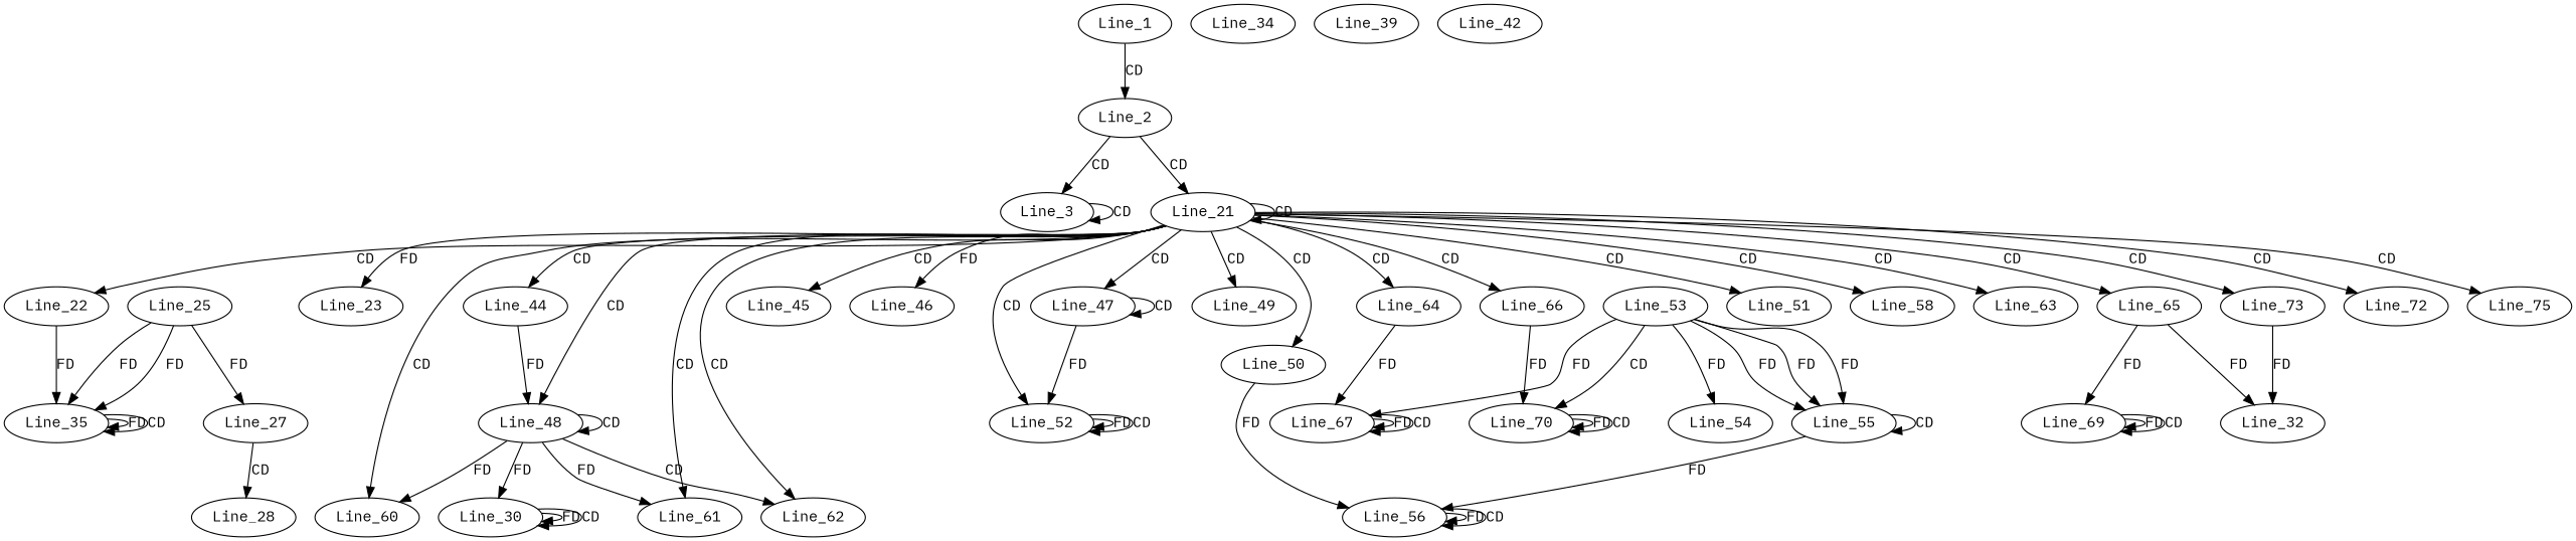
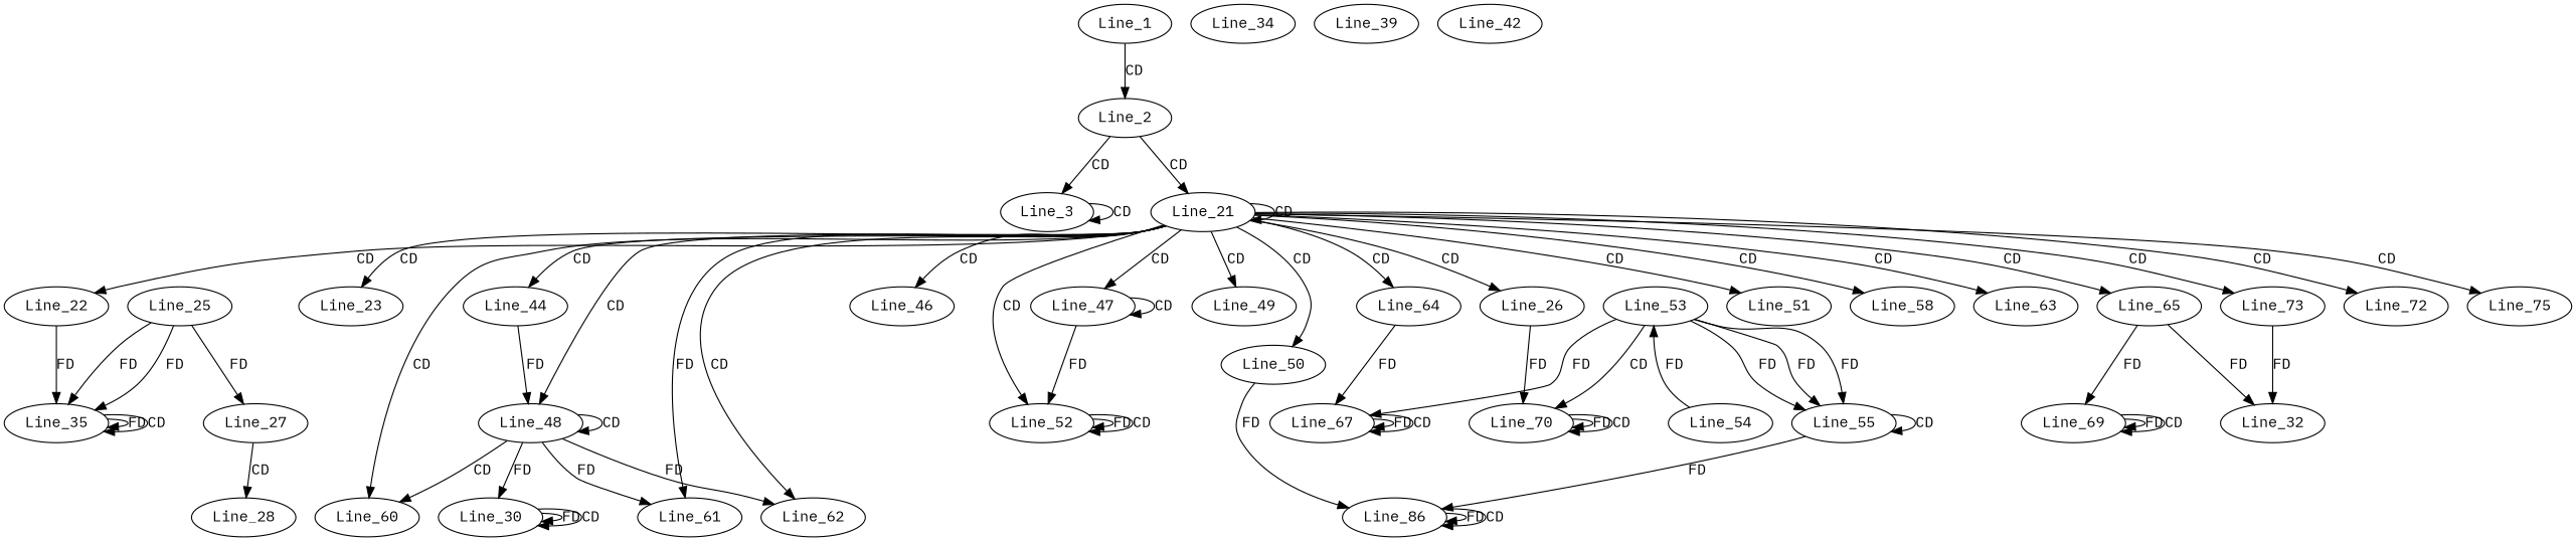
  digraph {
    fontname="IBM Plex Mono"
    node [fontname="IBM Plex Mono"]
    edge [fontname="IBM Plex Mono"]
    Line_1
    Line_2
    Line_3
    Line_21
    Line_22
    Line_23
    Line_44
-   Line_45
    Line_46
    Line_47
    Line_48
    Line_49
    Line_50
    Line_51
    Line_52
    Line_58
    Line_60
    Line_61
    Line_62
    Line_63
    Line_64
    Line_65
-   Line_66
+   Line_66 [label=Line_26]
    Line_72
    Line_73
    n26 [label=Line_75]
    Line_35
    Line_30
-   Line_56
+   Line_56 [label=Line_86]
    n30 [label=Line_67]
    Line_69
    Line_32
    Line_70
    Line_25
    Line_27
    Line_28
    Line_53
    Line_54
    Line_55
    n40 [label=Line_34]
    Line_39
    Line_42
    Line_1 -> Line_2 [label=CD]
    Line_2 -> Line_3 [label=CD]
    Line_2 -> Line_21 [label=CD]
    Line_3 -> Line_3 [label=CD]
    Line_21 -> Line_21 [label=CD]
    Line_21 -> Line_22 [label=CD]
-   Line_21 -> Line_23 [label=FD]
+   Line_21 -> Line_23 [label=CD]
    Line_21 -> Line_44 [label=CD]
-   Line_21 -> Line_45 [label=CD]
-   Line_21 -> Line_46 [label=FD]
+   Line_21 -> Line_46 [label=CD]
    Line_21 -> Line_47 [label=CD]
    Line_21 -> Line_48 [label=CD]
    Line_21 -> Line_49 [label=CD]
    Line_21 -> Line_50 [label=CD]
    Line_21 -> Line_51 [label=CD]
    Line_21 -> Line_52 [label=CD]
    Line_21 -> Line_58 [label=CD]
    Line_21 -> Line_60 [label=CD]
-   Line_21 -> Line_61 [label=CD]
+   Line_21 -> Line_61 [label=FD]
    Line_21 -> Line_62 [label=CD]
    Line_21 -> Line_63 [label=CD]
    Line_21 -> Line_64 [label=CD]
    Line_21 -> Line_65 [label=CD]
    Line_21 -> Line_66 [label=CD]
    Line_21 -> Line_72 [label=CD]
    Line_21 -> Line_73 [label=CD]
    Line_21 -> n26 [label=CD]
    Line_22 -> Line_35 [label=FD]
    Line_44 -> Line_48 [label=FD]
    Line_47 -> Line_47 [label=CD]
    Line_47 -> Line_52 [label=FD]
    Line_48 -> Line_48 [label=CD]
-   Line_48 -> Line_60 [label=FD]
+   Line_48 -> Line_60 [label=CD]
    Line_48 -> Line_61 [label=FD]
-   Line_48 -> Line_62 [label=CD]
+   Line_48 -> Line_62 [label=FD]
    Line_48 -> Line_30 [label=FD]
    Line_50 -> Line_56 [label=FD]
    Line_52 -> Line_52 [label=FD]
    Line_52 -> Line_52 [label=CD]
    Line_64 -> n30 [label=FD]
    Line_65 -> Line_69 [label=FD]
    Line_65 -> Line_32 [label=FD]
    Line_66 -> Line_70 [label=FD]
    Line_73 -> Line_32 [label=FD]
    Line_35 -> Line_35 [label=FD]
    Line_35 -> Line_35 [label=CD]
    Line_30 -> Line_30 [label=FD]
    Line_30 -> Line_30 [label=CD]
    Line_56 -> Line_56 [label=FD]
    Line_56 -> Line_56 [label=CD]
    n30 -> n30 [label=FD]
    n30 -> n30 [label=CD]
    Line_69 -> Line_69 [label=FD]
    Line_69 -> Line_69 [label=CD]
    Line_70 -> Line_70 [label=FD]
    Line_70 -> Line_70 [label=CD]
    Line_25 -> Line_35 [label=FD]
    Line_25 -> Line_35 [label=FD]
    Line_25 -> Line_27 [label=FD]
    Line_27 -> Line_28 [label=CD]
    Line_53 -> n30 [label=FD]
    Line_53 -> Line_70 [label=CD]
-   Line_53 -> Line_54 [label=FD]
+   Line_54 -> Line_53 [label=FD]
    Line_53 -> Line_55 [label=FD]
    Line_53 -> Line_55 [label=FD]
    Line_53 -> Line_55 [label=FD]
    Line_55 -> Line_56 [label=FD]
    Line_55 -> Line_55 [label=CD]
  }
